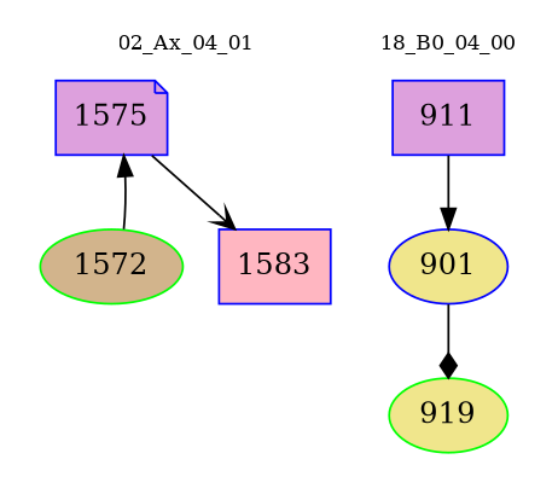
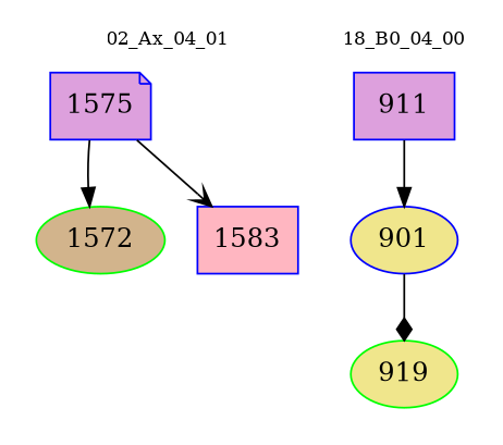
  digraph {
    node [color=blue fillcolor=plum shape=ellipse style=filled]
    edge [arrowhead=normal color=black]
    n1 [label=1575 shape=note]
    n2 [color=green fillcolor=tan label=1572]
    n3 [fillcolor=lightpink label=1583 shape=box]
    n4 [label=911 shape=box]
    n5 [fillcolor=khaki label=901]
    n6 [color=green fillcolor=khaki label=919]
    subgraph cluster_1 {
      color=white
      fontsize=10
      label="02_Ax_04_01"
      n1
      n2
      n3
    }
    subgraph cluster_2 {
      color=white
      fontsize=10
      label="18_B0_04_00"
      n4
      n5
      n6
    }
-   n2 -> n1
+   n1 -> n2
    n1 -> n3 [arrowhead=vee]
    n4 -> n5
    n5 -> n6 [arrowhead=diamond]
  }
